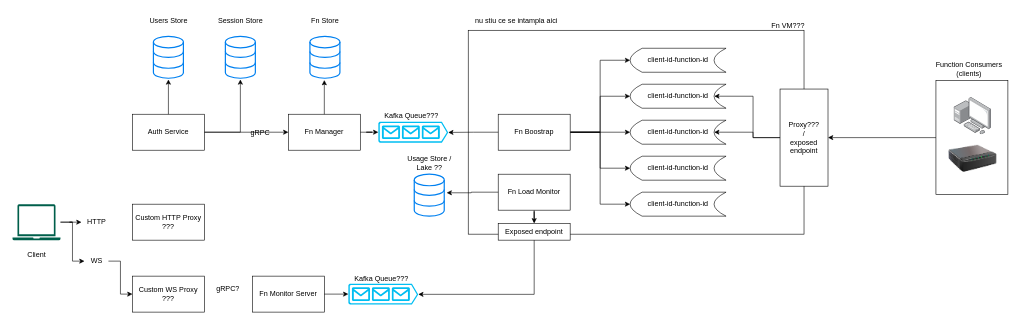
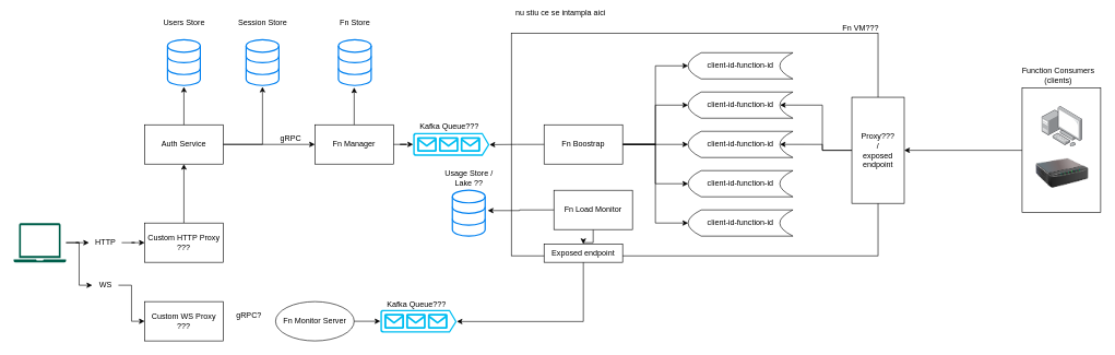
  <mxCell id="0" />
  <mxCell id="1" parent="0" />
  <mxCell id="2" value="" style="rounded=0;whiteSpace=wrap;html=1;fillColor=none;" vertex="1" parent="1"><mxGeometry x="780" y="50" width="560" height="340" as="geometry" /></mxCell>
+ <mxCell id="3" style="edgeStyle=orthogonalEdgeStyle;rounded=0;orthogonalLoop=1;jettySize=auto;html=1;entryX=0;entryY=0.5;entryDx=0;entryDy=0;" edge="1" parent="1" source="31" target="14"><mxGeometry relative="1" as="geometry" /></mxCell>
  <mxCell id="4" style="edgeStyle=orthogonalEdgeStyle;rounded=0;orthogonalLoop=1;jettySize=auto;html=1;entryX=0;entryY=0.5;entryDx=0;entryDy=0;" edge="1" parent="1" source="29" target="27"><mxGeometry relative="1" as="geometry" /></mxCell>
  <mxCell id="5" value="" style="sketch=0;pointerEvents=1;shadow=0;dashed=0;html=1;strokeColor=none;fillColor=#005F4B;labelPosition=center;verticalLabelPosition=bottom;verticalAlign=top;align=center;outlineConnect=0;shape=mxgraph.veeam2.laptop;" vertex="1" parent="1"><mxGeometry x="20" y="340" width="80" height="60" as="geometry" /></mxCell>
- <mxCell id="6" value="Client" style="text;html=1;align=center;verticalAlign=middle;resizable=0;points=[];autosize=1;strokeColor=none;fillColor=none;" vertex="1" parent="1"><mxGeometry x="35" y="410" width="50" height="30" as="geometry" /></mxCell>
  <mxCell id="7" style="edgeStyle=orthogonalEdgeStyle;rounded=0;orthogonalLoop=1;jettySize=auto;html=1;entryX=0;entryY=0.5;entryDx=0;entryDy=0;" edge="1" parent="1" source="8" target="15"><mxGeometry relative="1" as="geometry" /></mxCell>
  <mxCell id="8" value="Auth Service" style="rounded=0;whiteSpace=wrap;html=1;" vertex="1" parent="1"><mxGeometry x="220" y="190" width="120" height="60" as="geometry" /></mxCell>
  <mxCell id="9" value="" style="html=1;verticalLabelPosition=bottom;align=center;labelBackgroundColor=#ffffff;verticalAlign=top;strokeWidth=2;strokeColor=#0080F0;shadow=0;dashed=0;shape=mxgraph.ios7.icons.data;" vertex="1" parent="1"><mxGeometry x="255" y="60" width="50" height="70" as="geometry" /></mxCell>
  <mxCell id="10" value="Users Store" style="text;html=1;align=center;verticalAlign=middle;resizable=0;points=[];autosize=1;strokeColor=none;fillColor=none;" vertex="1" parent="1"><mxGeometry x="235" y="20" width="90" height="30" as="geometry" /></mxCell>
  <mxCell id="11" value="" style="html=1;verticalLabelPosition=bottom;align=center;labelBackgroundColor=#ffffff;verticalAlign=top;strokeWidth=2;strokeColor=#0080F0;shadow=0;dashed=0;shape=mxgraph.ios7.icons.data;" vertex="1" parent="1"><mxGeometry x="375" y="60" width="50" height="70" as="geometry" /></mxCell>
  <mxCell id="12" value="Session Store" style="text;html=1;align=center;verticalAlign=middle;resizable=0;points=[];autosize=1;strokeColor=none;fillColor=none;" vertex="1" parent="1"><mxGeometry x="350" y="20" width="100" height="30" as="geometry" /></mxCell>
+ <mxCell id="13" style="edgeStyle=orthogonalEdgeStyle;rounded=0;orthogonalLoop=1;jettySize=auto;html=1;entryX=0.5;entryY=1;entryDx=0;entryDy=0;" edge="1" parent="1" source="14" target="8"><mxGeometry relative="1" as="geometry" /></mxCell>
  <mxCell id="14" value="Custom HTTP Proxy&lt;div&gt;???&lt;/div&gt;" style="rounded=0;whiteSpace=wrap;html=1;" vertex="1" parent="1"><mxGeometry x="220" y="340" width="120" height="60" as="geometry" /></mxCell>
  <mxCell id="15" value="Fn Manager" style="rounded=0;whiteSpace=wrap;html=1;" vertex="1" parent="1"><mxGeometry x="480" y="190" width="120" height="60" as="geometry" /></mxCell>
- <mxCell id="16" value="Fn Monitor Server" style="rounded=0;whiteSpace=wrap;html=1;" vertex="1" parent="1"><mxGeometry x="420" y="460" width="120" height="60" as="geometry" /></mxCell>
+ <mxCell id="16" value="Fn Monitor Server" style="ellipse;whiteSpace=wrap;html=1;" vertex="1" parent="1"><mxGeometry x="420" y="460" width="120" height="60" as="geometry" /></mxCell>
  <mxCell id="17" value="" style="html=1;verticalLabelPosition=bottom;align=center;labelBackgroundColor=#ffffff;verticalAlign=top;strokeWidth=2;strokeColor=#0080F0;shadow=0;dashed=0;shape=mxgraph.ios7.icons.data;" vertex="1" parent="1"><mxGeometry x="516" y="60" width="50" height="70" as="geometry" /></mxCell>
  <mxCell id="18" value="Fn Store" style="text;html=1;align=center;verticalAlign=middle;resizable=0;points=[];autosize=1;strokeColor=none;fillColor=none;" vertex="1" parent="1"><mxGeometry x="506" y="20" width="70" height="30" as="geometry" /></mxCell>
  <mxCell id="19" style="edgeStyle=orthogonalEdgeStyle;rounded=0;orthogonalLoop=1;jettySize=auto;html=1;entryX=0;entryY=0.5;entryDx=0;entryDy=0;" edge="1" parent="1" source="24" target="42"><mxGeometry relative="1" as="geometry" /></mxCell>
  <mxCell id="20" style="edgeStyle=orthogonalEdgeStyle;rounded=0;orthogonalLoop=1;jettySize=auto;html=1;entryX=0;entryY=0.5;entryDx=0;entryDy=0;" edge="1" parent="1" source="24" target="43"><mxGeometry relative="1" as="geometry" /></mxCell>
  <mxCell id="21" style="edgeStyle=orthogonalEdgeStyle;rounded=0;orthogonalLoop=1;jettySize=auto;html=1;entryX=0;entryY=0.5;entryDx=0;entryDy=0;" edge="1" parent="1" source="24" target="44"><mxGeometry relative="1" as="geometry" /></mxCell>
  <mxCell id="22" style="edgeStyle=orthogonalEdgeStyle;rounded=0;orthogonalLoop=1;jettySize=auto;html=1;entryX=0;entryY=0.5;entryDx=0;entryDy=0;" edge="1" parent="1" source="24" target="45"><mxGeometry relative="1" as="geometry" /></mxCell>
  <mxCell id="23" style="edgeStyle=orthogonalEdgeStyle;rounded=0;orthogonalLoop=1;jettySize=auto;html=1;entryX=0;entryY=0.5;entryDx=0;entryDy=0;" edge="1" parent="1" source="24" target="46"><mxGeometry relative="1" as="geometry" /></mxCell>
  <mxCell id="24" value="Fn Boostrap" style="rounded=0;whiteSpace=wrap;html=1;" vertex="1" parent="1"><mxGeometry x="830" y="190" width="120" height="60" as="geometry" /></mxCell>
  <mxCell id="25" value="" style="verticalLabelPosition=bottom;html=1;verticalAlign=top;align=center;strokeColor=none;fillColor=#00BEF2;shape=mxgraph.azure.queue_generic;pointerEvents=1;" vertex="1" parent="1"><mxGeometry x="630" y="202.5" width="116.67" height="35" as="geometry" /></mxCell>
  <mxCell id="26" value="Kafka Queue???" style="text;html=1;align=center;verticalAlign=middle;resizable=0;points=[];autosize=1;strokeColor=none;fillColor=none;" vertex="1" parent="1"><mxGeometry x="630" y="178" width="110" height="30" as="geometry" /></mxCell>
  <mxCell id="27" value="Custom WS Proxy&lt;div&gt;???&lt;/div&gt;" style="rounded=0;whiteSpace=wrap;html=1;" vertex="1" parent="1"><mxGeometry x="220" y="460" width="120" height="60" as="geometry" /></mxCell>
  <mxCell id="28" value="" style="edgeStyle=orthogonalEdgeStyle;rounded=0;orthogonalLoop=1;jettySize=auto;html=1;entryX=0;entryY=0.5;entryDx=0;entryDy=0;" edge="1" parent="1" source="5" target="29"><mxGeometry relative="1" as="geometry"><mxPoint x="100" y="370" as="sourcePoint" /><mxPoint x="220" y="490" as="targetPoint" /></mxGeometry></mxCell>
  <mxCell id="29" value="WS" style="text;html=1;align=center;verticalAlign=middle;resizable=0;points=[];autosize=1;strokeColor=none;fillColor=none;" vertex="1" parent="1"><mxGeometry x="140" y="420" width="40" height="30" as="geometry" /></mxCell>
  <mxCell id="30" value="" style="edgeStyle=orthogonalEdgeStyle;rounded=0;orthogonalLoop=1;jettySize=auto;html=1;entryX=0;entryY=0.5;entryDx=0;entryDy=0;" edge="1" parent="1" source="5" target="31"><mxGeometry relative="1" as="geometry"><mxPoint x="100" y="370" as="sourcePoint" /><mxPoint x="220" y="370" as="targetPoint" /></mxGeometry></mxCell>
  <mxCell id="31" value="HTTP" style="text;html=1;align=center;verticalAlign=middle;resizable=0;points=[];autosize=1;strokeColor=none;fillColor=none;" vertex="1" parent="1"><mxGeometry x="135" y="355" width="50" height="30" as="geometry" /></mxCell>
  <mxCell id="32" value="gRPC?" style="text;html=1;align=center;verticalAlign=middle;resizable=0;points=[];autosize=1;strokeColor=none;fillColor=none;" vertex="1" parent="1"><mxGeometry x="349" y="467" width="60" height="30" as="geometry" /></mxCell>
  <mxCell id="33" value="" style="verticalLabelPosition=bottom;html=1;verticalAlign=top;align=center;strokeColor=none;fillColor=#00BEF2;shape=mxgraph.azure.queue_generic;pointerEvents=1;" vertex="1" parent="1"><mxGeometry x="580" y="472.5" width="116.67" height="35" as="geometry" /></mxCell>
  <mxCell id="34" value="Kafka Queue???" style="text;html=1;align=center;verticalAlign=middle;resizable=0;points=[];autosize=1;strokeColor=none;fillColor=none;" vertex="1" parent="1"><mxGeometry x="580" y="450" width="110" height="30" as="geometry" /></mxCell>
  <mxCell id="35" style="edgeStyle=orthogonalEdgeStyle;rounded=0;orthogonalLoop=1;jettySize=auto;html=1;entryX=0;entryY=0.5;entryDx=0;entryDy=0;entryPerimeter=0;" edge="1" parent="1" source="16" target="33"><mxGeometry relative="1" as="geometry" /></mxCell>
  <mxCell id="36" style="edgeStyle=orthogonalEdgeStyle;rounded=0;orthogonalLoop=1;jettySize=auto;html=1;entryX=0.5;entryY=1.029;entryDx=0;entryDy=0;entryPerimeter=0;" edge="1" parent="1" source="8" target="9"><mxGeometry relative="1" as="geometry" /></mxCell>
  <mxCell id="37" style="edgeStyle=orthogonalEdgeStyle;rounded=0;orthogonalLoop=1;jettySize=auto;html=1;entryX=0.5;entryY=1.029;entryDx=0;entryDy=0;entryPerimeter=0;" edge="1" parent="1" source="8" target="11"><mxGeometry relative="1" as="geometry" /></mxCell>
- <mxCell id="38" value="gRPC" style="text;html=1;align=center;verticalAlign=middle;resizable=0;points=[];autosize=1;strokeColor=none;fillColor=none;" vertex="1" parent="1"><mxGeometry x="403" y="206" width="60" height="30" as="geometry" /></mxCell>
+ <mxCell id="38" value="gRPC" style="text;html=1;align=center;verticalAlign=middle;resizable=0;points=[];autosize=1;strokeColor=none;fillColor=none;" vertex="1" parent="1"><mxGeometry x="413" y="196" width="60" height="30" as="geometry" /></mxCell>
  <mxCell id="39" style="edgeStyle=orthogonalEdgeStyle;rounded=0;orthogonalLoop=1;jettySize=auto;html=1;entryX=0.48;entryY=1.043;entryDx=0;entryDy=0;entryPerimeter=0;" edge="1" parent="1" source="15" target="17"><mxGeometry relative="1" as="geometry" /></mxCell>
  <mxCell id="40" style="edgeStyle=orthogonalEdgeStyle;rounded=0;orthogonalLoop=1;jettySize=auto;html=1;entryX=0;entryY=0.5;entryDx=0;entryDy=0;entryPerimeter=0;" edge="1" parent="1" source="15" target="25"><mxGeometry relative="1" as="geometry" /></mxCell>
  <mxCell id="41" value="Fn VM???" style="text;html=1;align=center;verticalAlign=middle;resizable=0;points=[];autosize=1;strokeColor=none;fillColor=none;" vertex="1" parent="1"><mxGeometry x="1273" y="27" width="80" height="30" as="geometry" /></mxCell>
  <mxCell id="42" value="client-id-function-id" style="shape=dataStorage;whiteSpace=wrap;html=1;fixedSize=1;" vertex="1" parent="1"><mxGeometry x="1050" y="80" width="160" height="40" as="geometry" /></mxCell>
  <mxCell id="43" value="client-id-function-id" style="shape=dataStorage;whiteSpace=wrap;html=1;fixedSize=1;" vertex="1" parent="1"><mxGeometry x="1050" y="140" width="160" height="40" as="geometry" /></mxCell>
  <mxCell id="44" value="client-id-function-id" style="shape=dataStorage;whiteSpace=wrap;html=1;fixedSize=1;" vertex="1" parent="1"><mxGeometry x="1050" y="200" width="160" height="40" as="geometry" /></mxCell>
  <mxCell id="45" value="client-id-function-id" style="shape=dataStorage;whiteSpace=wrap;html=1;fixedSize=1;" vertex="1" parent="1"><mxGeometry x="1050" y="260" width="160" height="40" as="geometry" /></mxCell>
  <mxCell id="46" value="client-id-function-id" style="shape=dataStorage;whiteSpace=wrap;html=1;fixedSize=1;" vertex="1" parent="1"><mxGeometry x="1050" y="320" width="160" height="40" as="geometry" /></mxCell>
  <mxCell id="47" value="" style="image;points=[];aspect=fixed;html=1;align=center;shadow=0;dashed=0;image=img/lib/allied_telesis/computer_and_terminals/Personal_Computer_with_Server.svg;" vertex="1" parent="1"><mxGeometry x="1590" y="161.6" width="62.4" height="62.4" as="geometry" /></mxCell>
  <mxCell id="48" value="" style="image;html=1;image=img/lib/clip_art/networking/Print_Server_128x128.png" vertex="1" parent="1"><mxGeometry x="1581.2" y="224" width="80" height="80" as="geometry" /></mxCell>
  <mxCell id="49" style="edgeStyle=orthogonalEdgeStyle;rounded=0;orthogonalLoop=1;jettySize=auto;html=1;entryX=1;entryY=0.5;entryDx=0;entryDy=0;" edge="1" parent="1" source="50" target="52"><mxGeometry relative="1" as="geometry" /></mxCell>
  <mxCell id="50" value="" style="rounded=0;whiteSpace=wrap;html=1;fillColor=none;" vertex="1" parent="1"><mxGeometry x="1560" y="134" width="120" height="190" as="geometry" /></mxCell>
  <mxCell id="51" value="Function Consumers&lt;div&gt;(clients)&lt;/div&gt;" style="text;html=1;align=center;verticalAlign=middle;resizable=0;points=[];autosize=1;strokeColor=none;fillColor=none;" vertex="1" parent="1"><mxGeometry x="1550" y="94" width="130" height="40" as="geometry" /></mxCell>
  <mxCell id="52" value="Proxy???&lt;div&gt;/&lt;/div&gt;&lt;div&gt;exposed&lt;/div&gt;&lt;div&gt;endpoint&lt;/div&gt;" style="rounded=0;whiteSpace=wrap;html=1;" vertex="1" parent="1"><mxGeometry x="1300" y="148" width="80" height="162" as="geometry" /></mxCell>
  <mxCell id="53" style="edgeStyle=orthogonalEdgeStyle;rounded=0;orthogonalLoop=1;jettySize=auto;html=1;entryX=0.876;entryY=0.499;entryDx=0;entryDy=0;entryPerimeter=0;" edge="1" parent="1" source="52" target="44"><mxGeometry relative="1" as="geometry" /></mxCell>
  <mxCell id="54" style="edgeStyle=orthogonalEdgeStyle;rounded=0;orthogonalLoop=1;jettySize=auto;html=1;entryX=0.877;entryY=0.499;entryDx=0;entryDy=0;entryPerimeter=0;" edge="1" parent="1" source="52" target="43"><mxGeometry relative="1" as="geometry" /></mxCell>
  <mxCell id="55" style="edgeStyle=orthogonalEdgeStyle;rounded=0;orthogonalLoop=1;jettySize=auto;html=1;entryX=0.5;entryY=0;entryDx=0;entryDy=0;" edge="1" parent="1" source="56" target="60"><mxGeometry relative="1" as="geometry" /></mxCell>
- <mxCell id="56" value="Fn Load Monitor" style="rounded=0;whiteSpace=wrap;html=1;" vertex="1" parent="1"><mxGeometry x="830" y="290" width="120" height="60" as="geometry" /></mxCell>
+ <mxCell id="56" value="Fn Load Monitor" style="rounded=0;whiteSpace=wrap;html=1;" vertex="1" parent="1"><mxGeometry x="845" y="290" width="120" height="60" as="geometry" /></mxCell>
  <mxCell id="57" value="" style="html=1;verticalLabelPosition=bottom;align=center;labelBackgroundColor=#ffffff;verticalAlign=top;strokeWidth=2;strokeColor=#0080F0;shadow=0;dashed=0;shape=mxgraph.ios7.icons.data;" vertex="1" parent="1"><mxGeometry x="690" y="290" width="50" height="70" as="geometry" /></mxCell>
  <mxCell id="58" value="Usage Store /&lt;div&gt;Lake ??&lt;/div&gt;" style="text;html=1;align=center;verticalAlign=middle;resizable=0;points=[];autosize=1;strokeColor=none;fillColor=none;" vertex="1" parent="1"><mxGeometry x="665" y="252" width="100" height="40" as="geometry" /></mxCell>
  <mxCell id="59" style="edgeStyle=orthogonalEdgeStyle;rounded=0;orthogonalLoop=1;jettySize=auto;html=1;entryX=1.081;entryY=0.443;entryDx=0;entryDy=0;entryPerimeter=0;" edge="1" parent="1" source="56" target="57"><mxGeometry relative="1" as="geometry" /></mxCell>
  <mxCell id="60" value="Exposed endpoint" style="rounded=0;whiteSpace=wrap;html=1;" vertex="1" parent="1"><mxGeometry x="830" y="372" width="120" height="28" as="geometry" /></mxCell>
  <mxCell id="61" style="edgeStyle=orthogonalEdgeStyle;rounded=0;orthogonalLoop=1;jettySize=auto;html=1;entryX=1;entryY=0.51;entryDx=0;entryDy=0;entryPerimeter=0;" edge="1" parent="1" source="60" target="33"><mxGeometry relative="1" as="geometry"><Array as="points"><mxPoint x="890" y="490" /></Array></mxGeometry></mxCell>
  <mxCell id="62" style="edgeStyle=orthogonalEdgeStyle;rounded=0;orthogonalLoop=1;jettySize=auto;html=1;entryX=1;entryY=0.51;entryDx=0;entryDy=0;entryPerimeter=0;" edge="1" parent="1" source="24" target="25"><mxGeometry relative="1" as="geometry" /></mxCell>
- <mxCell id="63" value="nu stiu ce se intampla aici" style="text;html=1;align=center;verticalAlign=middle;resizable=0;points=[];autosize=1;strokeColor=none;fillColor=none;" vertex="1" parent="1"><mxGeometry x="780" y="20" width="160" height="30" as="geometry" /></mxCell>
+ <mxCell id="63" value="nu stiu ce se intampla aici" style="text;html=1;align=center;verticalAlign=middle;resizable=0;points=[];autosize=1;strokeColor=none;fillColor=none;" vertex="1" parent="1"><mxGeometry x="775" y="5" width="160" height="30" as="geometry" /></mxCell>
